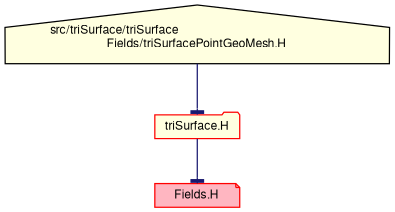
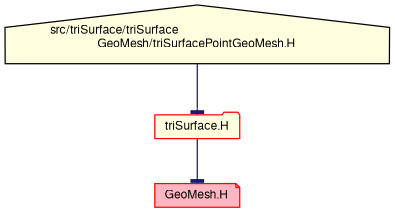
  digraph {
    node [color=red fillcolor=lightyellow fontname=FreeSans fontsize=10 style=filled]
    edge [arrowhead=tee color=midnightblue fontname=FreeSans fontsize=10 labelfontname=FreeSans labelfontsize=10 style=solid]
-   n1 [color=black fontcolor=black height=0.2 label="src/triSurface/triSurface\lFields/triSurfacePointGeoMesh.H" shape=house width=0.4]
+   n1 [color=black fontcolor=black height=0.2 label="src/triSurface/triSurface\lGeoMesh/triSurfacePointGeoMesh.H" shape=house width=0.4]
    n2 [height=0.2 label="triSurface.H" shape=folder width=0.4]
-   n3 [fillcolor=lightpink height=0.2 label="Fields.H" shape=note width=0.4]
+   n3 [fillcolor=lightpink height=0.2 label="GeoMesh.H" shape=note width=0.4]
    n1 -> n2
    n2 -> n3
  }
